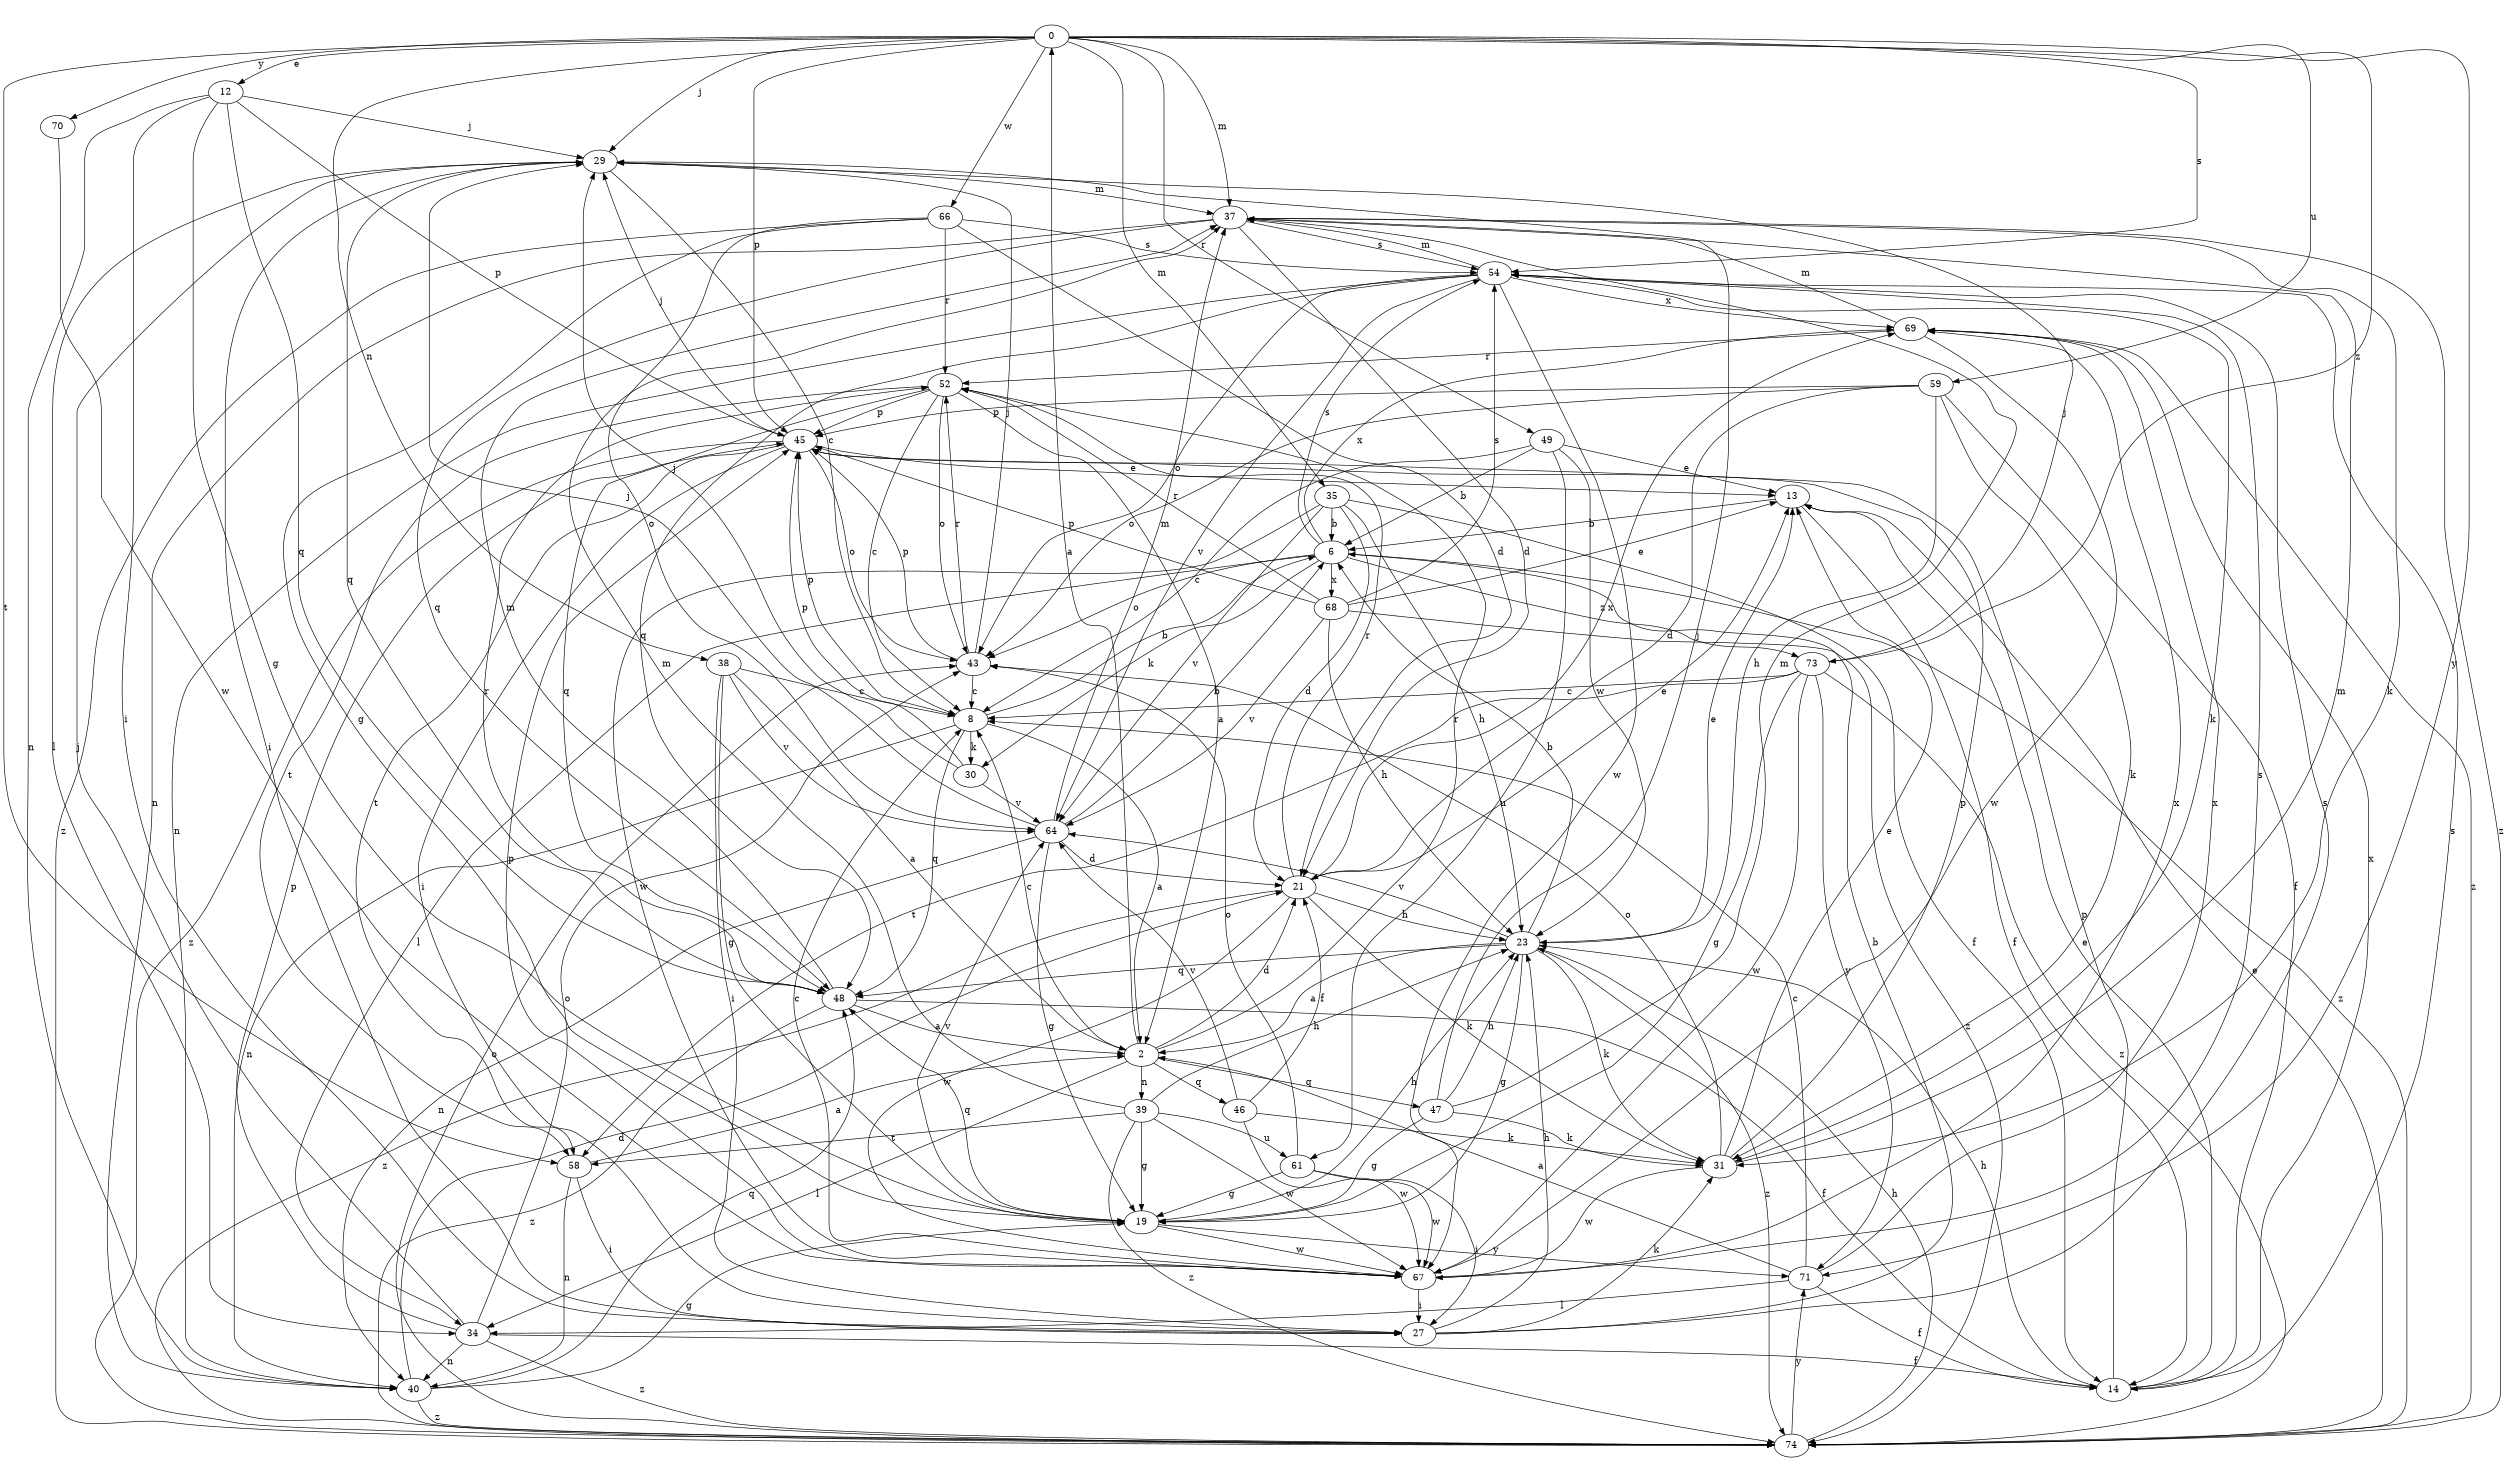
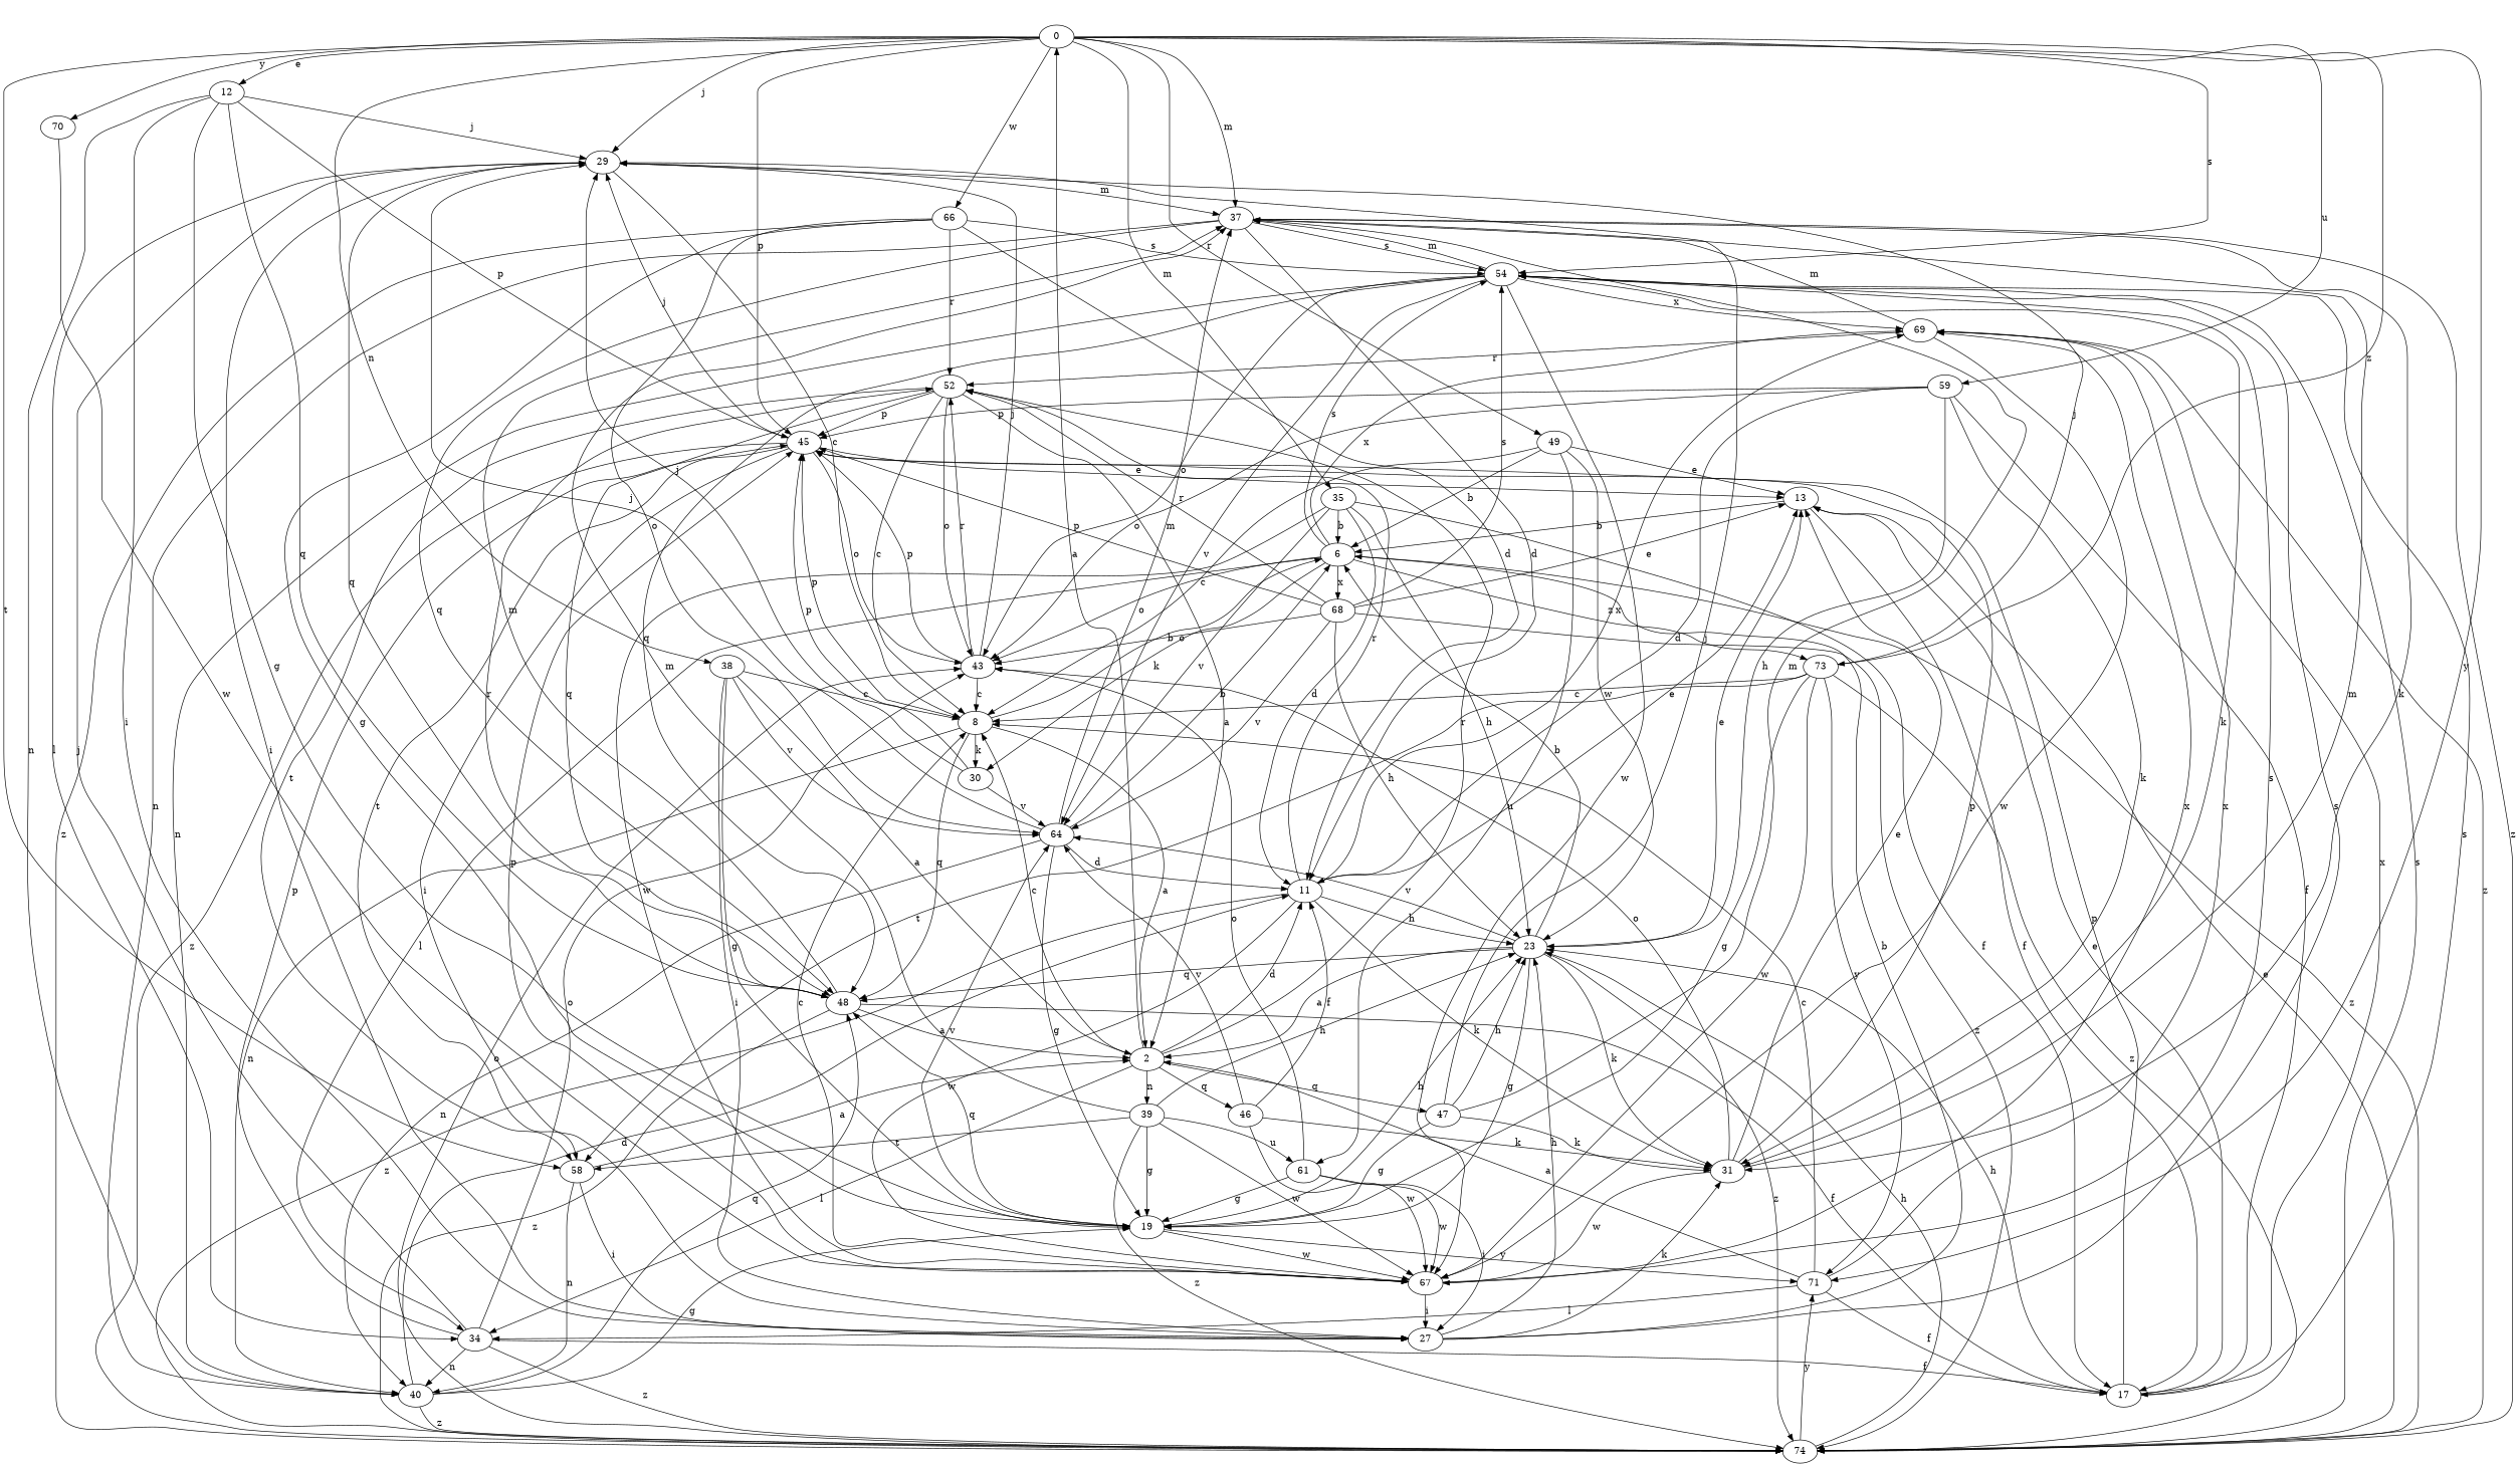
  strict digraph {
    0
    12
    29
    35
    37
    38
    45
    49
    54
    58
    59
    66
    70
    71
    73
    40
    48
    19
    27
    8
    34
-   11 [label=21]
+   11
    6
    23
    67
-   17 [label=14]
+   17
    64
    74
    31
    2
    43
    13
    61
    69
    52
    39
    46
    47
    30
    68
    0 -> 12 [label=e]
    0 -> 29 [label=j]
    0 -> 35 [label=m]
    0 -> 37 [label=m]
    0 -> 38 [label=n]
    0 -> 45 [label=p]
    0 -> 49 [label=r]
    0 -> 54 [label=s]
    0 -> 58 [label=t]
    0 -> 59 [label=u]
    0 -> 66 [label=w]
    0 -> 70 [label=y]
    0 -> 71 [label=y]
    0 -> 73 [label=z]
    12 -> 29 [label=j]
    12 -> 45 [label=p]
    12 -> 40 [label=n]
    12 -> 48 [label=q]
    12 -> 19 [label=g]
    12 -> 27 [label=i]
    29 -> 37 [label=m]
    29 -> 48 [label=q]
    29 -> 27 [label=i]
    29 -> 8 [label=c]
    29 -> 34 [label=l]
    35 -> 11 [label=d]
    35 -> 6 [label=b]
    35 -> 23 [label=h]
    35 -> 67 [label=w]
    35 -> 17 [label=f]
    35 -> 64 [label=v]
    37 -> 54 [label=s]
    37 -> 40 [label=n]
    37 -> 48 [label=q]
    37 -> 11 [label=d]
    37 -> 74 [label=z]
    37 -> 31 [label=k]
    38 -> 19 [label=g]
    38 -> 27 [label=i]
    38 -> 8 [label=c]
    38 -> 64 [label=v]
    38 -> 2 [label=a]
    45 -> 29 [label=j]
    45 -> 58 [label=t]
    45 -> 27 [label=i]
    45 -> 74 [label=z]
    45 -> 43 [label=o]
    45 -> 13 [label=e]
    49 -> 8 [label=c]
    49 -> 6 [label=b]
    49 -> 23 [label=w]
    49 -> 13 [label=e]
    49 -> 61 [label=u]
    54 -> 37 [label=m]
    54 -> 40 [label=n]
    54 -> 48 [label=q]
    54 -> 67 [label=w]
    54 -> 64 [label=v]
    54 -> 31 [label=k]
    54 -> 43 [label=o]
    54 -> 69 [label=x]
    58 -> 40 [label=n]
    58 -> 27 [label=i]
    58 -> 2 [label=a]
    59 -> 45 [label=p]
    59 -> 11 [label=d]
    59 -> 23 [label=h]
    59 -> 17 [label=f]
    59 -> 31 [label=k]
    59 -> 43 [label=o]
    66 -> 54 [label=s]
    66 -> 19 [label=g]
    66 -> 11 [label=d]
    66 -> 64 [label=o]
    66 -> 74 [label=z]
    66 -> 52 [label=r]
    70 -> 67 [label=w]
    71 -> 8 [label=c]
    71 -> 34 [label=l]
    71 -> 17 [label=f]
    71 -> 2 [label=a]
    71 -> 69 [label=x]
    73 -> 29 [label=j]
    73 -> 58 [label=t]
    73 -> 71 [label=y]
    73 -> 19 [label=g]
    73 -> 8 [label=c]
    73 -> 67 [label=w]
    73 -> 74 [label=z]
    40 -> 48 [label=q]
    40 -> 19 [label=g]
    40 -> 11 [label=d]
    40 -> 74 [label=z]
    48 -> 37 [label=m]
    48 -> 17 [label=f]
    48 -> 74 [label=z]
    48 -> 2 [label=a]
    48 -> 52 [label=r]
    19 -> 71 [label=y]
    19 -> 48 [label=q]
    19 -> 23 [label=h]
    19 -> 67 [label=w]
    19 -> 64 [label=v]
    27 -> 54 [label=s]
    27 -> 6 [label=b]
    27 -> 23 [label=h]
    27 -> 31 [label=k]
    8 -> 45 [label=p]
    8 -> 40 [label=n]
    8 -> 48 [label=q]
    8 -> 6 [label=b]
    8 -> 2 [label=a]
    8 -> 30 [label=k]
    34 -> 29 [label=j]
    34 -> 45 [label=p]
    34 -> 40 [label=n]
    34 -> 17 [label=f]
    34 -> 74 [label=z]
    34 -> 43 [label=o]
    11 -> 23 [label=h]
    11 -> 67 [label=w]
    11 -> 74 [label=z]
    11 -> 31 [label=k]
    11 -> 13 [label=e]
    11 -> 69 [label=x]
    11 -> 52 [label=r]
    6 -> 54 [label=s]
    6 -> 73 [label=z]
    6 -> 34 [label=l]
    6 -> 74 [label=z]
    6 -> 43 [label=o]
    6 -> 69 [label=x]
    6 -> 30 [label=k]
    6 -> 68 [label=x]
    23 -> 48 [label=q]
    23 -> 19 [label=g]
    23 -> 6 [label=b]
    23 -> 64 [label=v]
    23 -> 74 [label=z]
    23 -> 31 [label=k]
    23 -> 2 [label=a]
    23 -> 13 [label=e]
    67 -> 45 [label=p]
    67 -> 54 [label=s]
    67 -> 27 [label=i]
    67 -> 8 [label=c]
    67 -> 69 [label=x]
    17 -> 45 [label=p]
    17 -> 54 [label=s]
    17 -> 23 [label=h]
    17 -> 13 [label=e]
    17 -> 69 [label=x]
    64 -> 29 [label=j]
    64 -> 37 [label=m]
    64 -> 40 [label=n]
    64 -> 19 [label=g]
    64 -> 11 [label=d]
    64 -> 6 [label=b]
+   74 -> 54 [label=s]
    74 -> 71 [label=y]
    74 -> 23 [label=h]
    74 -> 43 [label=o]
    74 -> 13 [label=e]
    31 -> 37 [label=m]
    31 -> 45 [label=p]
    31 -> 67 [label=w]
    31 -> 43 [label=o]
    31 -> 13 [label=e]
    2 -> 0 [label=a]
    2 -> 8 [label=c]
    2 -> 34 [label=l]
    2 -> 11 [label=d]
    2 -> 52 [label=r]
    2 -> 39 [label=n]
    2 -> 46 [label=q]
    2 -> 47 [label=q]
    43 -> 29 [label=j]
    43 -> 45 [label=p]
    43 -> 8 [label=c]
    43 -> 52 [label=r]
    13 -> 6 [label=b]
    13 -> 17 [label=f]
    61 -> 19 [label=g]
    61 -> 27 [label=i]
    61 -> 67 [label=w]
    61 -> 43 [label=o]
    69 -> 37 [label=m]
    69 -> 67 [label=w]
    69 -> 74 [label=z]
    69 -> 52 [label=r]
    52 -> 45 [label=p]
    52 -> 58 [label=t]
    52 -> 48 [label=q]
    52 -> 8 [label=c]
    52 -> 2 [label=a]
    52 -> 43 [label=o]
    39 -> 37 [label=m]
    39 -> 58 [label=t]
    39 -> 19 [label=g]
    39 -> 23 [label=h]
    39 -> 67 [label=w]
    39 -> 74 [label=z]
    39 -> 61 [label=u]
    46 -> 11 [label=f]
    46 -> 67 [label=w]
    46 -> 64 [label=v]
    46 -> 31 [label=k]
    47 -> 29 [label=j]
    47 -> 37 [label=m]
    47 -> 19 [label=g]
    47 -> 23 [label=h]
    47 -> 31 [label=k]
    30 -> 29 [label=j]
    30 -> 45 [label=p]
    30 -> 64 [label=v]
    68 -> 45 [label=p]
    68 -> 54 [label=s]
    68 -> 23 [label=h]
    68 -> 64 [label=v]
    68 -> 74 [label=z]
+   68 -> 43 [label=o]
    68 -> 13 [label=e]
    68 -> 52 [label=r]
  }
